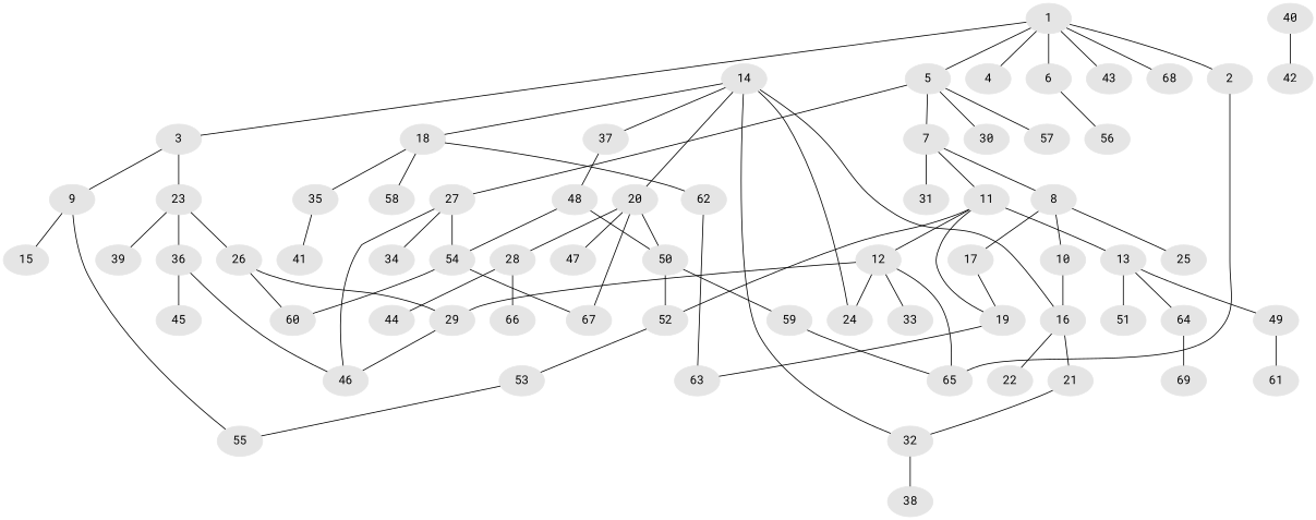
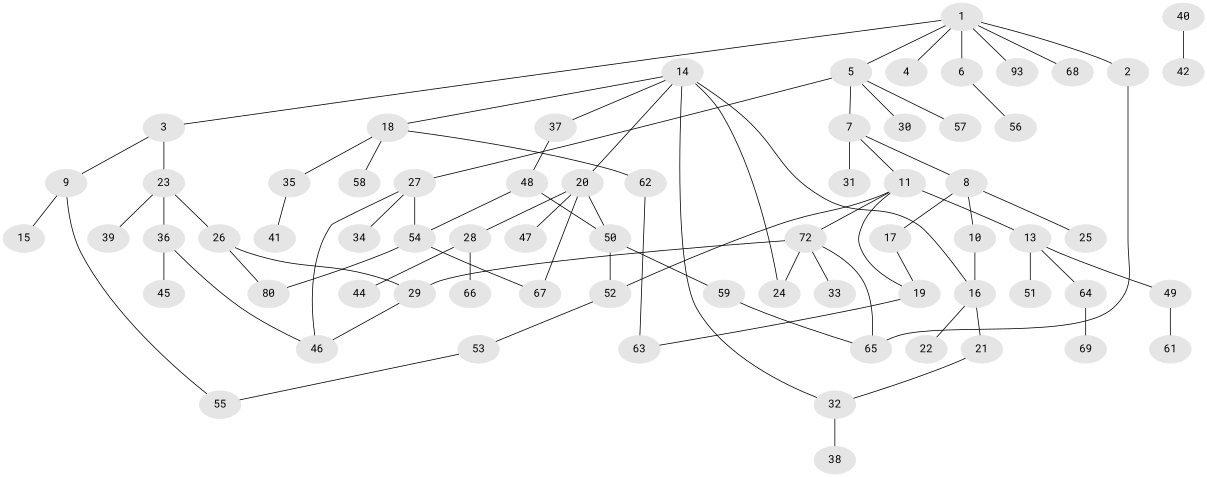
  graph {
    fontname="Roboto Mono"
    node [color=gray90 fontname="Roboto Mono" style=filled]
    edge [fontname="Roboto Mono"]
    1
    2
    3
    4
    5
    6
-   43
+   43 [label=93]
    68
    65
    9
    23
    7
    27
    30
    57
    56
    15
    55
    26
    36
    39
    8
    11
    31
    34
    46
    54
    10
    17
    25
-   12
+   12 [label=72]
    13
    19
    52
    16
    14
    24
    18
    20
    32
    37
    29
    33
    49
    51
    64
    63
    53
    61
    69
    21
    22
    35
    58
    62
    28
    47
    50
    67
    38
    48
    40
    42
    41
    44
    66
    59
-   60
+   60 [label=80]
    45
    1 -- 2
    1 -- 3
    1 -- 4
    1 -- 5
    1 -- 6
    1 -- 43
    1 -- 68
    2 -- 65
    3 -- 9
    3 -- 23
    5 -- 7
    5 -- 27
    5 -- 30
    5 -- 57
    6 -- 56
    9 -- 15
    9 -- 55
    23 -- 26
    23 -- 36
    23 -- 39
    7 -- 8
    7 -- 11
    7 -- 31
    27 -- 34
    27 -- 46
    27 -- 54
    26 -- 29
    26 -- 60
    36 -- 46
    36 -- 45
    8 -- 10
    8 -- 17
    8 -- 25
    11 -- 12
    11 -- 13
    11 -- 19
    11 -- 52
    54 -- 67
    54 -- 60
    10 -- 16
    17 -- 19
    12 -- 65
    12 -- 24
    12 -- 29
    12 -- 33
    13 -- 49
    13 -- 51
    13 -- 64
    19 -- 63
    52 -- 53
    16 -- 21
    16 -- 22
    14 -- 16
    14 -- 24
    14 -- 18
    14 -- 20
    14 -- 32
    14 -- 37
    18 -- 35
    18 -- 58
    18 -- 62
    20 -- 28
    20 -- 47
    20 -- 50
    20 -- 67
    32 -- 38
    37 -- 48
    29 -- 46
    49 -- 61
    64 -- 69
    53 -- 55
    21 -- 32
    35 -- 41
    62 -- 63
    28 -- 44
    28 -- 66
    50 -- 52
    50 -- 59
    48 -- 54
    48 -- 50
    40 -- 42
    59 -- 65
  }
